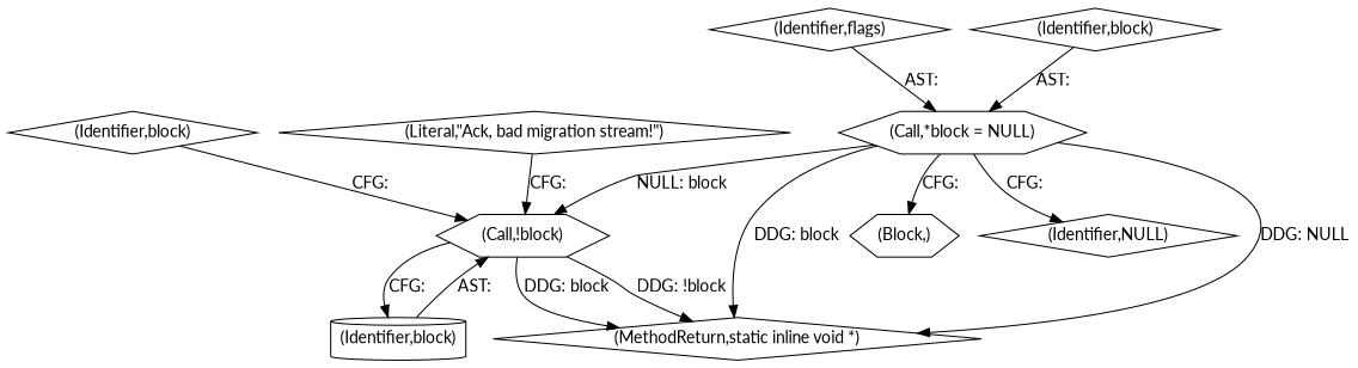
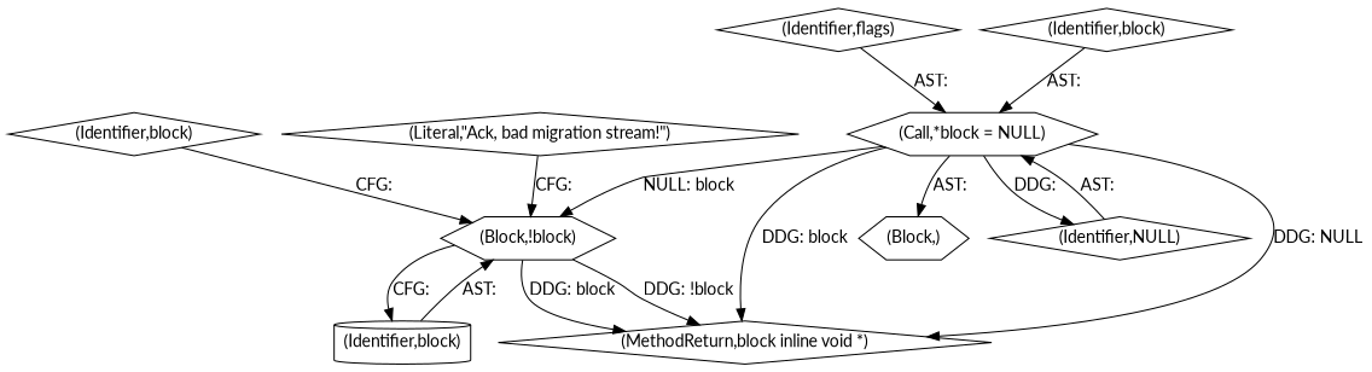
  digraph {
    fontname=Lato
    node [fontname=Lato shape=diamond]
    edge [fontname=Lato]
    n1 [label="(Call,*block = NULL)" shape=hexagon]
-   n2 [label="(Call,!block)" shape=hexagon]
-   n3 [label="(MethodReturn,static inline void *)"]
+   n2 [label="(Block,!block)" shape=hexagon]
+   n3 [label="(MethodReturn,block inline void *)"]
    n4 [label="(Block,)" shape=hexagon]
    n5 [label="(Identifier,NULL)"]
    n6 [label="(Identifier,block)" shape=cylinder]
    n7 [label="(Identifier,flags)"]
    n8 [label="(Identifier,block)"]
    n9 [label="(Identifier,block)"]
    n10 [label="(Literal,\"Ack, bad migration stream!\")"]
    n1 -> n2 [label="NULL: block"]
    n1 -> n3 [label="DDG: NULL"]
    n1 -> n3 [label="DDG: block"]
-   n1 -> n4 [label="CFG: "]
-   n1 -> n5 [label="CFG: "]
+   n1 -> n4 [label="AST: "]
+   n1 -> n5 [label="DDG: "]
    n2 -> n3 [label="DDG: block"]
    n2 -> n3 [label="DDG: !block"]
    n2 -> n6 [label="CFG: "]
+   n5 -> n1 [label="AST: "]
    n6 -> n2 [label="AST: "]
    n7 -> n1 [label="AST: "]
    n8 -> n1 [label="AST: "]
    n9 -> n2 [label="CFG: "]
    n10 -> n2 [label="CFG: "]
  }
